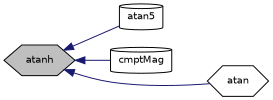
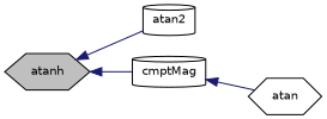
  digraph {
    rankdir=LR
    node [color=black fontname=Helvetica fontsize=10 shape=hexagon]
    edge [color=midnightblue dir=back fontname=Helvetica fontsize=10 labelfontname=Helvetica labelfontsize=10 style=solid]
    n1 [fillcolor=grey75 fontcolor=black height=0.2 label=atanh style=filled width=0.4]
-   n2 [height=0.2 label=atan5 shape=cylinder width=0.4]
+   n2 [height=0.2 label=atan2 shape=cylinder width=0.4]
    n3 [height=0.2 label=cmptMag shape=cylinder width=0.4]
    n4 [height=0.2 label=atan width=0.4]
    n1 -> n2
    n1 -> n3
-   n1 -> n4
+   n3 -> n4
  }
